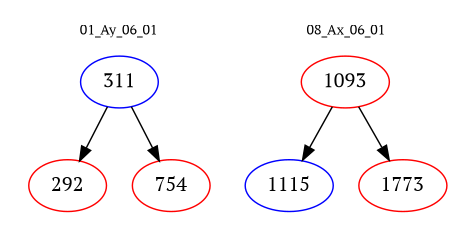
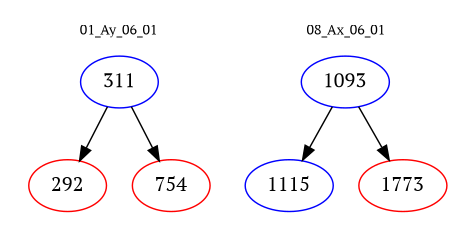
  digraph {
    fontname="PT Serif"
    node [color=blue fontname="PT Serif"]
    edge [color=black fontname="PT Serif"]
    n1 [label=311]
    n2 [color=red label=292]
    n3 [color=red label=754]
-   n4 [color=red label=1093]
+   n4 [label=1093]
    n5 [label=1115]
    n6 [color=red label=1773]
    subgraph cluster_1 {
      color=white
      fontsize=10
      label="01_Ay_06_01"
      n1
      n2
      n3
    }
    subgraph cluster_2 {
      color=white
      fontsize=10
      label="08_Ax_06_01"
      n4
      n5
      n6
    }
    n1 -> n2
    n1 -> n3
    n4 -> n5
    n4 -> n6
  }
